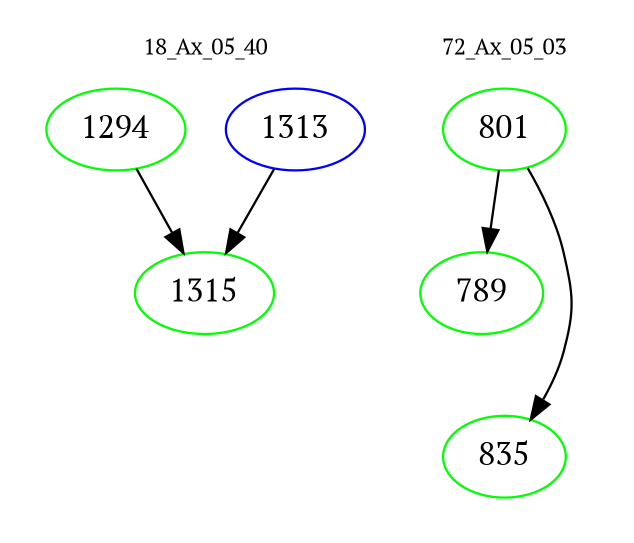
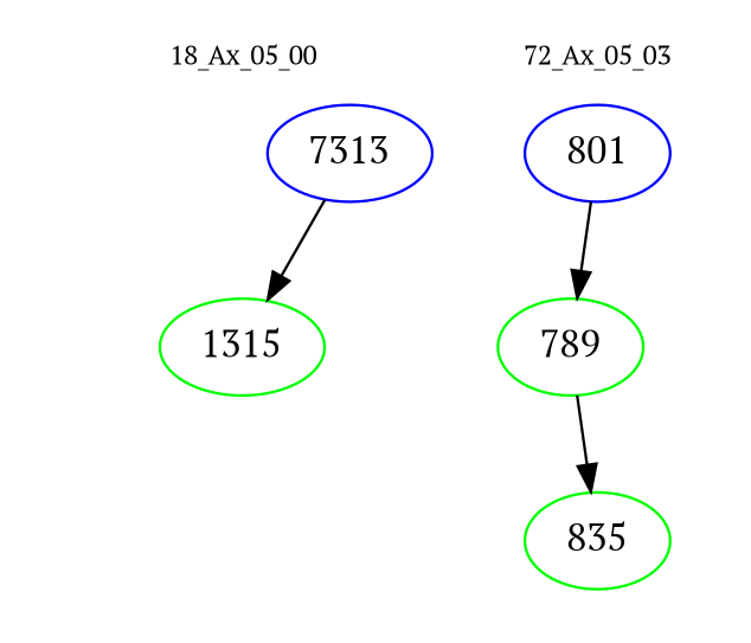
  digraph {
    fontname="PT Serif"
    node [color=green fontname="PT Serif"]
    edge [color=black fontname="PT Serif"]
-   n1 [color=blue label=1313]
-   n2 [label=1294]
+   n1 [color=blue label=7313]
    n3 [label=1315]
-   n4 [label=801]
+   n4 [color=blue label=801]
    n5 [label=789]
    n6 [label=835]
    subgraph cluster_1 {
      color=white
      fontsize=10
-     label="18_Ax_05_40"
+     label="18_Ax_05_00"
      n1
-     n2
      n3
    }
    subgraph cluster_2 {
      color=white
      fontsize=10
      label="72_Ax_05_03"
      n4
      n5
      n6
    }
    n1 -> n3
-   n2 -> n3
    n4 -> n5
-   n4 -> n6
+   n5 -> n6
  }
